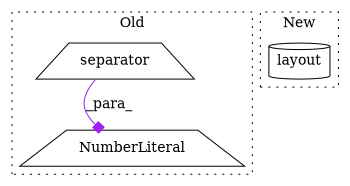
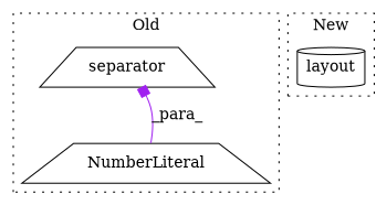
  digraph {
    node [a=32 shape=trapezium]
    n1 [l="10,1" label=separator s="2060,2076"]
    n2 [a=34 l=2 label=NumberLiteral s=2074]
    n3 [l=8 label=layout s=2180 shape=cylinder]
    subgraph cluster_1 {
      label=Old
      style=dotted
      n1
      n2
    }
    subgraph cluster_2 {
      label=New
      style=dotted
      n3
    }
-   n1 -> n2 [label=_para_ color=purple arrowhead=box]
+   n2 -> n1 [label=_para_ color=purple arrowhead=box]
  }
